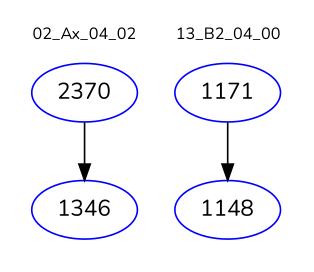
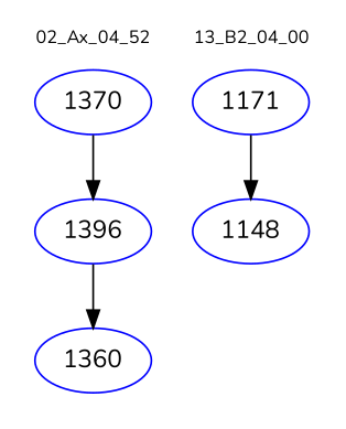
  digraph {
    fontname=Nunito
    node [color=blue fontname=Nunito]
    edge [color=black fontname=Nunito]
-   n1 [label=2370]
-   n2 [label=1346]
+   n1 [label=1370]
+   n2 [label=1396]
+   n3 [label=1360]
    n4 [label=1171]
    n5 [label=1148]
    subgraph cluster_1 {
      color=white
      fontsize=10
-     label="02_Ax_04_02"
+     label="02_Ax_04_52"
      n1
      n2
+     n3
    }
    subgraph cluster_2 {
      color=white
      fontsize=10
      label="13_B2_04_00"
      n4
      n5
    }
    n1 -> n2
+   n2 -> n3
    n4 -> n5
  }
